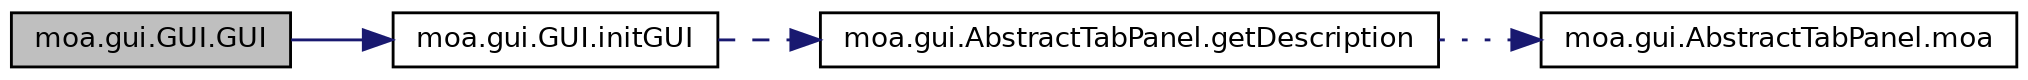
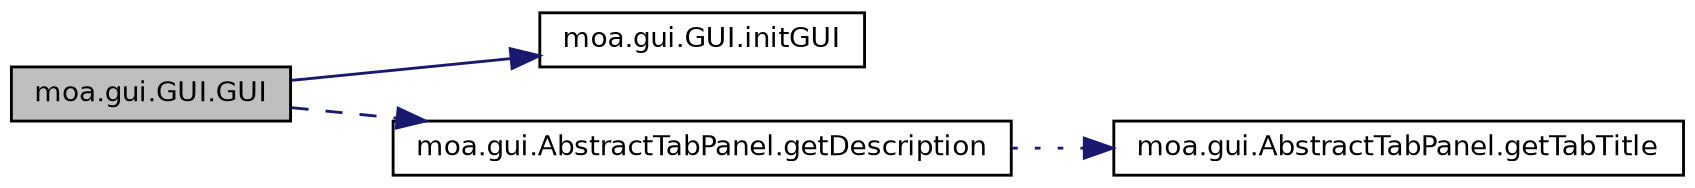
  digraph {
    rankdir=LR
    node [color=black fillcolor=white fontname=Helvetica fontsize=10 shape=record style=filled]
    edge [color=midnightblue fontname=Helvetica fontsize=10 labelfontname=Helvetica labelfontsize=10]
    n1 [fillcolor=grey75 fontcolor=black height=0.2 label="moa.gui.GUI.GUI" width=0.4]
    n2 [height=0.2 label="moa.gui.GUI.initGUI" width=0.4]
    n3 [height=0.2 label="moa.gui.AbstractTabPanel.getDescription" width=0.4]
-   n4 [height=0.2 label="moa.gui.AbstractTabPanel.moa" width=0.4]
+   n4 [height=0.2 label="moa.gui.AbstractTabPanel.getTabTitle" width=0.4]
    n1 -> n2 [style=solid]
-   n2 -> n3 [style=dashed]
+   n1 -> n3 [style=dashed]
    n3 -> n4 [style=dotted]
  }
